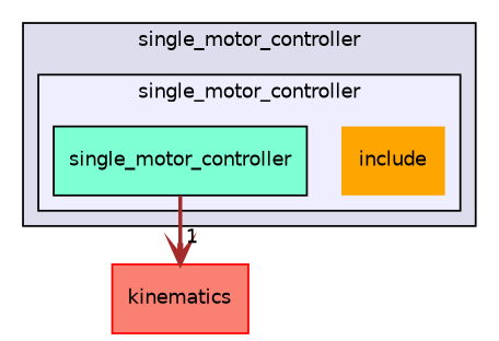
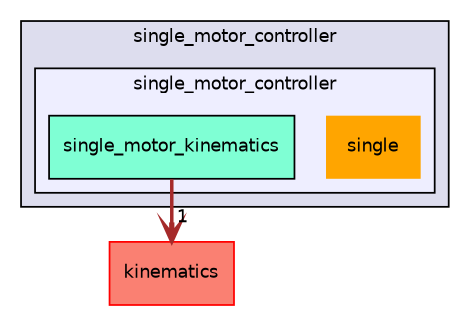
  digraph {
    compound=true
    node [fontname=Helvetica fontsize=10 shape=box style=filled]
-   n1 [label=include shape=plaintext fillcolor=orange]
-   n2 [fillcolor=aquamarine label=single_motor_controller]
+   n1 [label=single shape=plaintext fillcolor=orange]
+   n2 [fillcolor=aquamarine label=single_motor_kinematics]
    n3 [color=red fillcolor=salmon label=kinematics]
    subgraph cluster_1 {
      bgcolor="#ddddee"
      fontname=Helvetica
      fontsize=10
      label=single_motor_controller
      pencolor=black
      subgraph cluster_2 {
        bgcolor="#eeeeff"
        fontname=Helvetica
        fontsize=10
        pencolor=black
        n1
        n2
      }
    }
    n2 -> n3 [headlabel=1 labeldistance=1.5 labelfontname=Helvetica labelfontsize=10 color=brown style=bold arrowhead=vee]
  }
